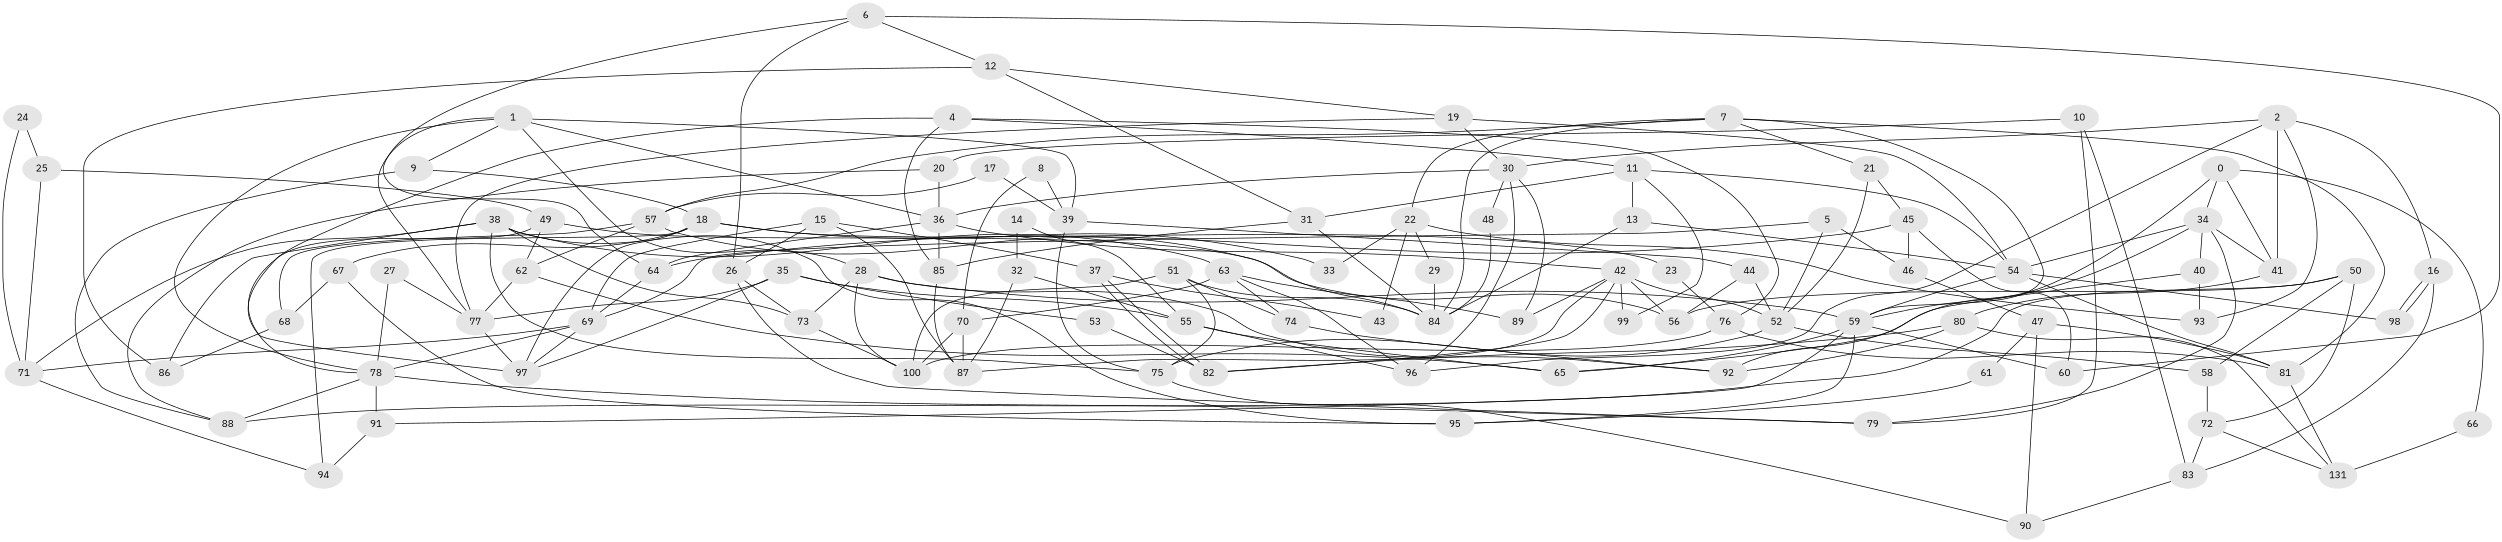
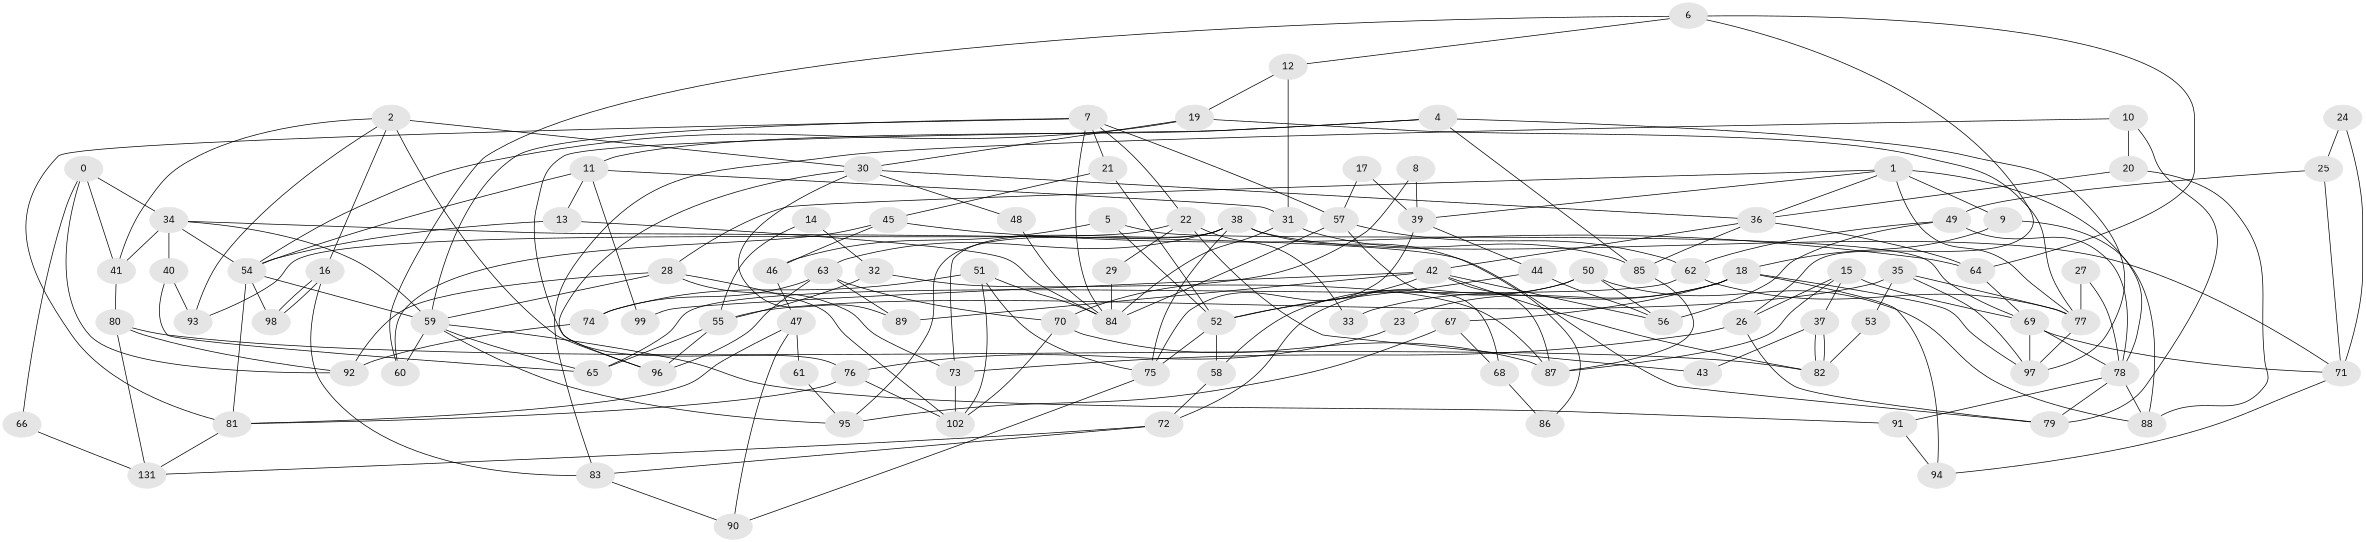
  graph {
    fontname="IBM Plex Sans"
    node [color=gray90 fontname="IBM Plex Sans" style=filled]
    edge [fontname="IBM Plex Sans"]
    1
    9
    28
    36
    39
    77
    78
    18
    88
    92
    59
    73
-   100
+   100 [label=102]
    85
    64
    42
    75
    44
    97
    79
    91
    2
    16
    30
    41
    93
    96
    83
    98
    48
    89
    80
    n33 [label=0]
    34
    66
    54
    40
    n38 [label=131]
    4
    11
    76
    13
    31
    99
    81
    87
    5
    46
    52
    69
    47
    58
    71
    6
    12
    26
    60
    19
    86
    7
    21
    22
    57
    84
    45
    33
    29
    43
    62
    68
    95
    65
    8
    70
    23
    67
    94
    10
    20
    90
    14
    32
    55
    15
    37
    82
    17
    24
    25
    49
    56
    27
    35
    53
    38
    63
    74
    61
    50
    72
    51
    1 -- 9
    1 -- 28
    1 -- 36
    1 -- 39
    1 -- 77
    1 -- 78
    9 -- 18
    9 -- 88
    28 -- 92
    28 -- 59
    28 -- 73
    28 -- 100
    36 -- 85
    36 -- 64
    36 -- 42
    39 -- 75
    39 -- 44
    77 -- 97
    78 -- 88
    78 -- 79
    78 -- 91
    18 -- 97
    18 -- 33
    18 -- 23
    18 -- 67
    18 -- 94
    59 -- 91
    59 -- 60
    59 -- 95
    59 -- 65
    73 -- 100
    85 -- 87
    64 -- 69
    42 -- 89
    42 -- 99
    42 -- 87
    42 -- 52
    42 -- 82
    42 -- 56
    75 -- 90
    44 -- 52
    44 -- 56
    91 -- 94
    2 -- 16
    2 -- 30
    2 -- 41
    2 -- 93
    2 -- 96
    16 -- 83
    16 -- 98
    16 -- 98
    30 -- 36
    30 -- 96
    30 -- 48
    30 -- 89
    41 -- 80
    83 -- 90
    48 -- 84
    80 -- 92
    80 -- n38
    80 -- 82
    n33 -- 92
    n33 -- 41
    n33 -- 34
    n33 -- 66
    34 -- 59
    34 -- 79
    34 -- 41
    34 -- 54
    34 -- 40
    66 -- n38
    54 -- 59
    54 -- 98
    54 -- 81
    40 -- 93
    40 -- 65
    4 -- 85
    4 -- 97
    4 -- 11
    4 -- 76
    11 -- 54
    11 -- 13
    11 -- 31
    11 -- 99
    76 -- 100
    76 -- 81
    13 -- 54
    13 -- 84
    31 -- 85
    31 -- 84
    81 -- n38
    5 -- 46
    5 -- 52
    5 -- 69
    46 -- 47
    52 -- 75
    52 -- 58
    69 -- 78
    69 -- 97
    69 -- 71
    47 -- 81
    47 -- 90
    47 -- 61
    58 -- 72
    71 -- 94
    6 -- 64
    6 -- 12
    6 -- 26
    6 -- 60
    12 -- 31
    12 -- 19
-   12 -- 86
    26 -- 73
    26 -- 79
    19 -- 77
    19 -- 30
    19 -- 54
    7 -- 59
    7 -- 81
    7 -- 21
    7 -- 22
    7 -- 57
    7 -- 84
    21 -- 52
    21 -- 45
    22 -- 93
    22 -- 33
    22 -- 29
    22 -- 43
    57 -- 84
    57 -- 62
    57 -- 68
    45 -- 64
    45 -- 46
    45 -- 60
    29 -- 84
    62 -- 77
    62 -- 65
    68 -- 86
    8 -- 39
    8 -- 70
    70 -- 100
    70 -- 87
    23 -- 76
    67 -- 68
    67 -- 95
    10 -- 79
    10 -- 83
    10 -- 20
    20 -- 36
    20 -- 88
    14 -- 32
    14 -- 55
    32 -- 87
    32 -- 55
    55 -- 96
    55 -- 65
    15 -- 87
    15 -- 69
    15 -- 26
    15 -- 37
    37 -- 43
    37 -- 82
    37 -- 82
    17 -- 39
    17 -- 57
    24 -- 71
    24 -- 25
    25 -- 71
    25 -- 49
    49 -- 78
    49 -- 62
    49 -- 56
    27 -- 77
    27 -- 78
    35 -- 77
    35 -- 97
    35 -- 55
    35 -- 53
    53 -- 82
    38 -- 73
    38 -- 75
    38 -- 71
    38 -- 86
    38 -- 95
    38 -- 63
    63 -- 96
    63 -- 89
    63 -- 70
    63 -- 74
    74 -- 92
    61 -- 95
    50 -- 88
    50 -- 58
    50 -- 56
    50 -- 72
    72 -- 83
    72 -- n38
    51 -- 100
    51 -- 75
    51 -- 84
    51 -- 74
  }
